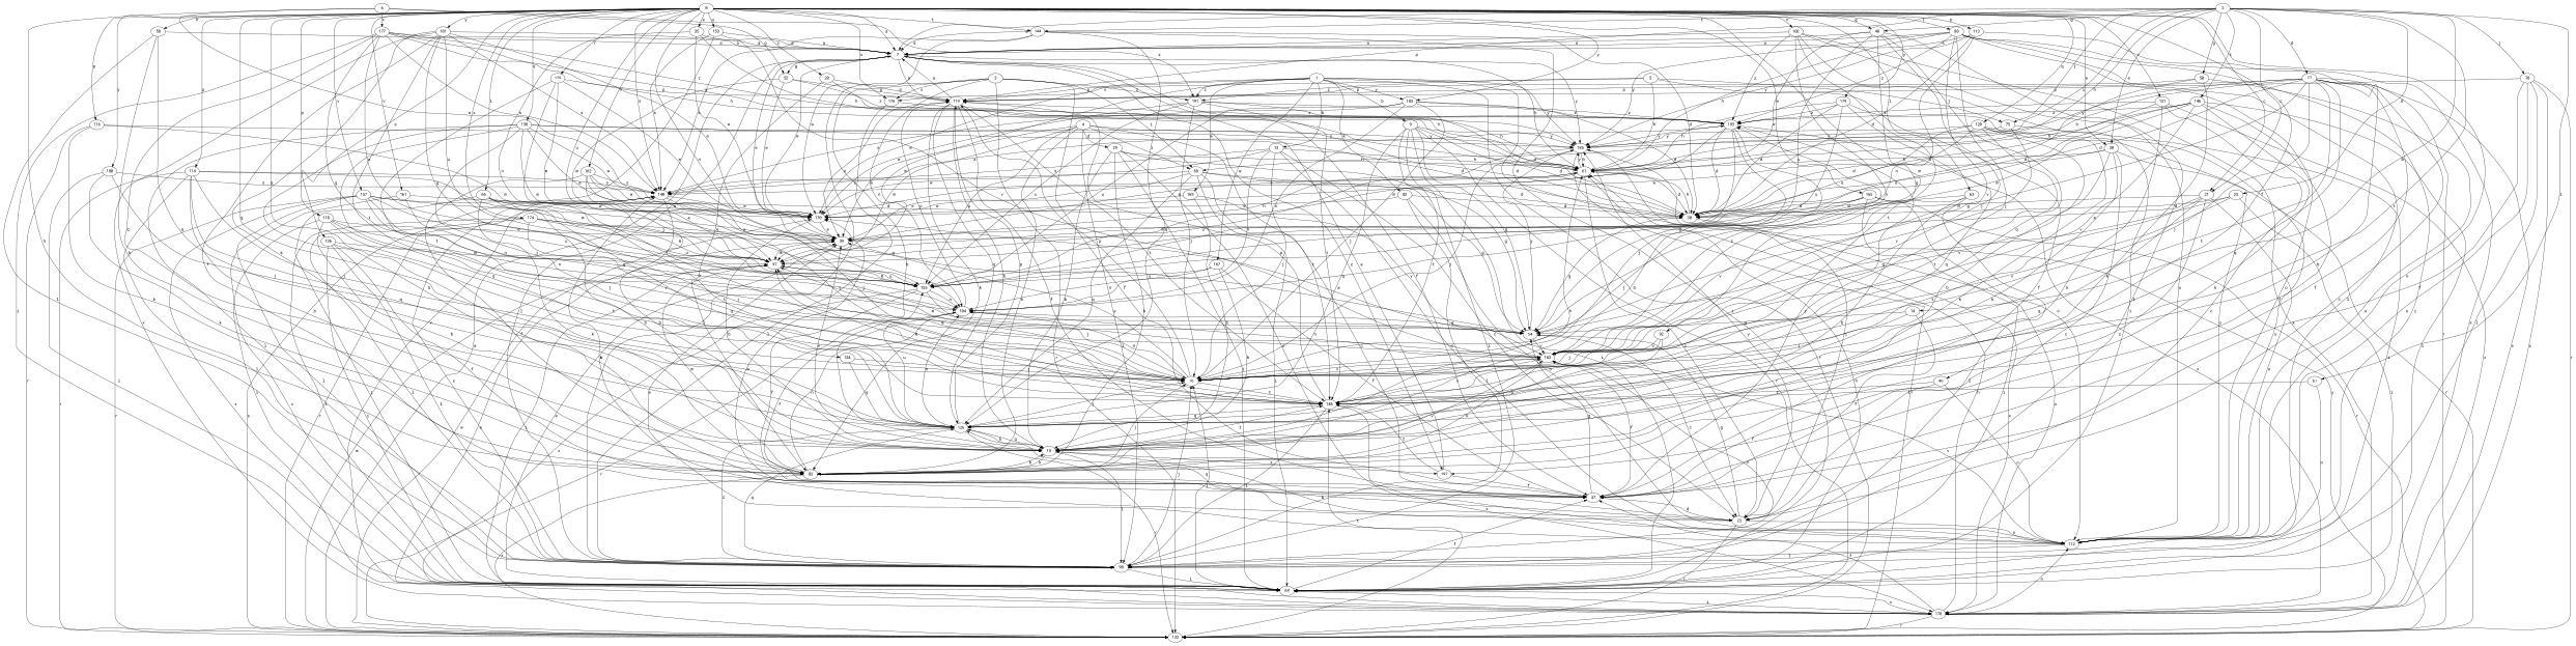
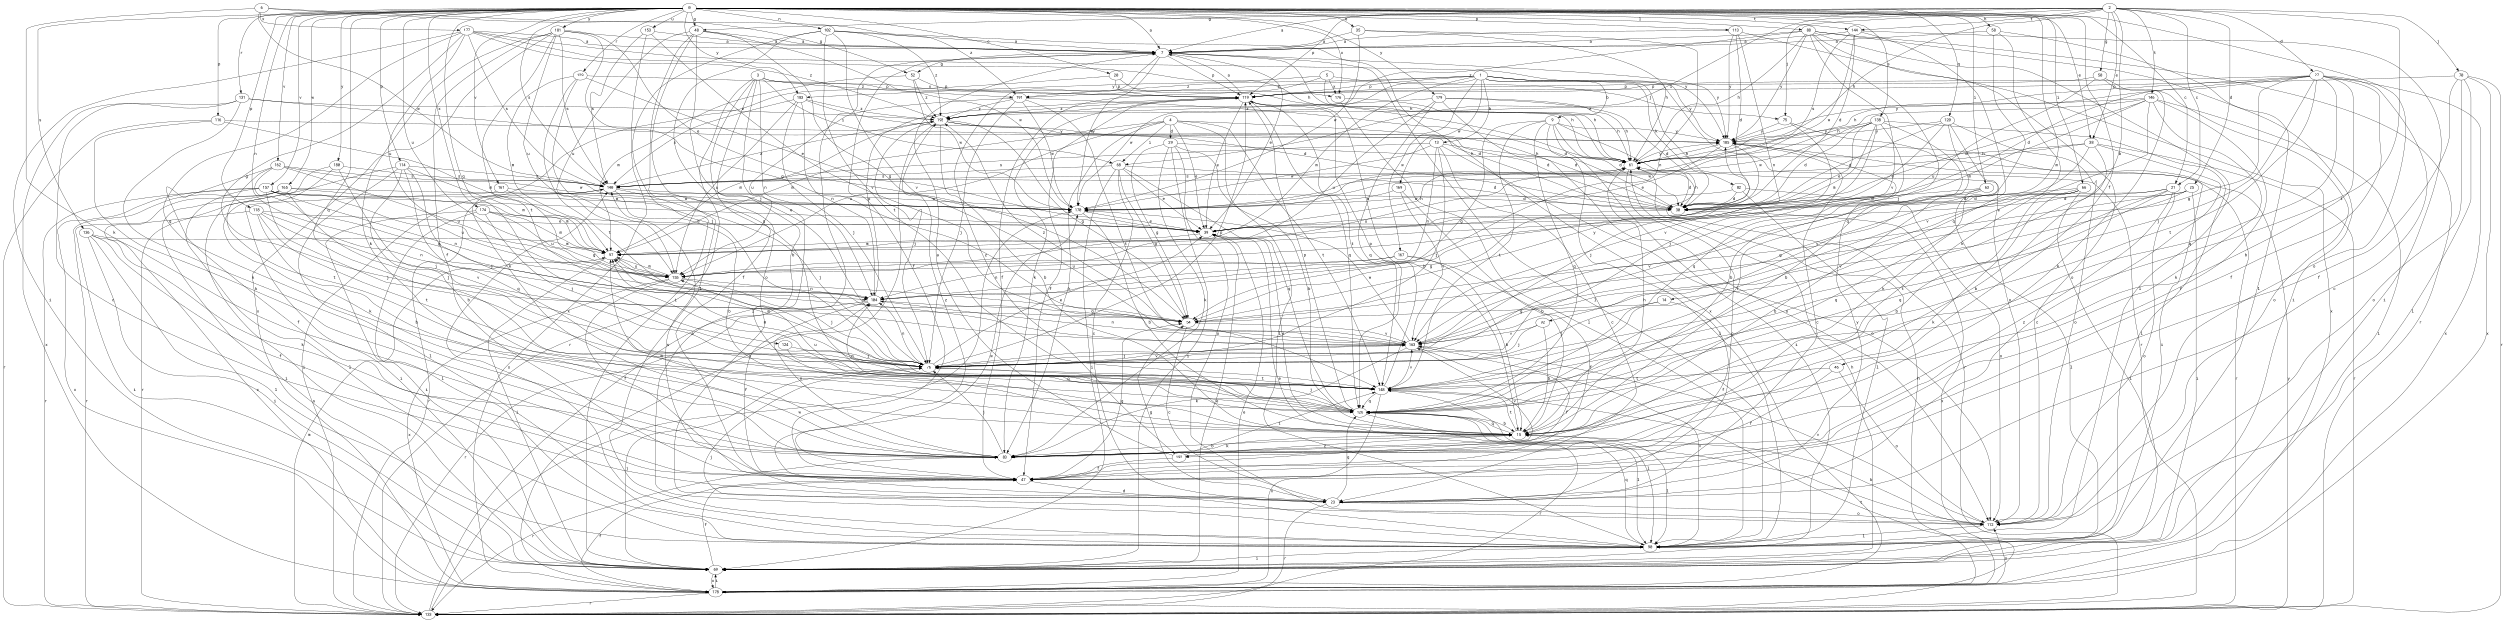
  strict digraph {
    fontname="Roboto Mono"
    node [fontname="Roboto Mono"]
    edge [fontname="Roboto Mono"]
    0
    7
    20
    21
    35
    38
    46
    48
    58
    63
    66
    88
    92
    102
    104
    112
    113
    114
    116
    118
    120
    124
    126
    129
    131
    136
    138
    140
    144
    153
    155
    157
    161
    162
    165
    174
    176
    179
    180
    181
    183
    119
    170
    185
    61
    47
    90
    39
    52
    192
    83
    148
    30
    133
    15
    23
    163
    54
    76
    69
    193
    178
    97
    1
    9
    13
    82
    167
    169
    191
    2
    14
    25
    27
    50
-   67
    68
    70
    75
    146
    3
    4
    29
    5
    6
    177
    0 -> 7 [label=a]
    0 -> 20 [label=c]
    0 -> 21 [label=c]
    0 -> 35 [label=e]
    0 -> 38 [label=e]
    0 -> 46 [label=f]
    0 -> 48 [label=g]
    0 -> 58 [label=h]
    0 -> 63 [label=i]
    0 -> 66 [label=i]
    0 -> 88 [label=l]
    0 -> 92 [label=m]
    0 -> 102 [label=n]
    0 -> 104 [label=n]
    0 -> 112 [label=o]
    0 -> 113 [label=p]
    0 -> 114 [label=p]
    0 -> 116 [label=p]
    0 -> 118 [label=p]
    0 -> 120 [label=q]
    0 -> 124 [label=q]
    0 -> 126 [label=q]
    0 -> 129 [label=r]
    0 -> 131 [label=r]
    0 -> 136 [label=s]
    0 -> 138 [label=s]
    0 -> 140 [label=s]
    0 -> 144 [label=t]
    0 -> 153 [label=u]
    0 -> 155 [label=u]
    0 -> 157 [label=v]
    0 -> 161 [label=v]
    0 -> 162 [label=v]
    0 -> 165 [label=w]
    0 -> 174 [label=x]
    0 -> 176 [label=x]
    0 -> 179 [label=y]
    0 -> 180 [label=y]
    0 -> 181 [label=y]
    0 -> 183 [label=y]
    7 -> 119 [label=p]
    7 -> 170 [label=w]
    7 -> 185 [label=y]
    7 -> 61 [label=h]
    7 -> 47 [label=f]
    7 -> 90 [label=l]
    7 -> 39 [label=e]
    7 -> 52 [label=g]
    7 -> 192 [label=z]
    20 -> 119 [label=p]
    20 -> 61 [label=h]
    20 -> 83 [label=k]
    21 -> 112 [label=o]
    21 -> 126 [label=q]
    21 -> 39 [label=e]
    21 -> 192 [label=z]
    21 -> 148 [label=t]
    21 -> 30 [label=d]
    35 -> 7 [label=a]
    35 -> 104 [label=n]
    35 -> 170 [label=w]
    35 -> 61 [label=h]
    38 -> 170 [label=w]
    38 -> 61 [label=h]
    38 -> 133 [label=r]
    38 -> 15 [label=b]
    38 -> 23 [label=c]
    38 -> 163 [label=v]
    46 -> 112 [label=o]
    46 -> 47 [label=f]
    46 -> 148 [label=t]
    48 -> 7 [label=a]
    48 -> 126 [label=q]
    48 -> 155 [label=u]
    48 -> 170 [label=w]
    48 -> 90 [label=l]
    48 -> 54 [label=g]
    48 -> 76 [label=j]
    58 -> 7 [label=a]
    58 -> 126 [label=q]
    58 -> 90 [label=l]
    58 -> 83 [label=k]
    63 -> 90 [label=l]
    63 -> 30 [label=d]
    63 -> 15 [label=b]
    63 -> 163 [label=v]
    66 -> 126 [label=q]
    66 -> 83 [label=k]
    66 -> 148 [label=t]
    66 -> 30 [label=d]
    66 -> 15 [label=b]
    66 -> 69 [label=i]
    88 -> 7 [label=a]
    88 -> 112 [label=o]
    88 -> 185 [label=y]
    88 -> 61 [label=h]
    88 -> 90 [label=l]
    88 -> 133 [label=r]
    88 -> 163 [label=v]
    88 -> 76 [label=j]
    88 -> 69 [label=i]
    88 -> 193 [label=z]
    92 -> 15 [label=b]
    92 -> 163 [label=v]
    92 -> 76 [label=j]
    102 -> 7 [label=a]
    102 -> 112 [label=o]
    102 -> 148 [label=t]
    102 -> 163 [label=v]
    102 -> 69 [label=i]
    102 -> 193 [label=z]
    102 -> 178 [label=x]
    104 -> 119 [label=p]
    104 -> 47 [label=f]
    104 -> 133 [label=r]
    104 -> 54 [label=g]
    112 -> 90 [label=l]
    112 -> 39 [label=e]
    112 -> 15 [label=b]
    112 -> 163 [label=v]
    113 -> 7 [label=a]
    113 -> 104 [label=n]
    113 -> 185 [label=y]
    113 -> 30 [label=d]
    113 -> 178 [label=x]
    114 -> 126 [label=q]
    114 -> 140 [label=s]
    114 -> 90 [label=l]
    114 -> 133 [label=r]
    114 -> 15 [label=b]
    114 -> 76 [label=j]
    114 -> 97 [label=m]
    116 -> 185 [label=y]
    116 -> 83 [label=k]
    116 -> 133 [label=r]
    116 -> 97 [label=m]
    118 -> 104 [label=n]
    118 -> 39 [label=e]
    118 -> 148 [label=t]
    118 -> 15 [label=b]
    118 -> 163 [label=v]
    118 -> 69 [label=i]
    120 -> 112 [label=o]
    120 -> 185 [label=y]
    120 -> 39 [label=e]
    120 -> 83 [label=k]
-   120 -> 148 [label=t]
    120 -> 30 [label=d]
    120 -> 15 [label=b]
    124 -> 126 [label=q]
    124 -> 76 [label=j]
    126 -> 104 [label=n]
    126 -> 155 [label=u]
    126 -> 119 [label=p]
    126 -> 90 [label=l]
    126 -> 133 [label=r]
    126 -> 15 [label=b]
    126 -> 76 [label=j]
    129 -> 119 [label=p]
    129 -> 39 [label=e]
    129 -> 148 [label=t]
    129 -> 76 [label=j]
    129 -> 97 [label=m]
    131 -> 83 [label=k]
    131 -> 30 [label=d]
    131 -> 23 [label=c]
    131 -> 193 [label=z]
    131 -> 178 [label=x]
    136 -> 47 [label=f]
    136 -> 90 [label=l]
    136 -> 83 [label=k]
    136 -> 69 [label=i]
    136 -> 97 [label=m]
    138 -> 126 [label=q]
    138 -> 170 [label=w]
    138 -> 185 [label=y]
    138 -> 90 [label=l]
    138 -> 39 [label=e]
    138 -> 30 [label=d]
    138 -> 15 [label=b]
    138 -> 76 [label=j]
    138 -> 97 [label=m]
    140 -> 170 [label=w]
    140 -> 133 [label=r]
    140 -> 15 [label=b]
    140 -> 76 [label=j]
    140 -> 193 [label=z]
    144 -> 7 [label=a]
    144 -> 126 [label=q]
    144 -> 140 [label=s]
    144 -> 170 [label=w]
    144 -> 30 [label=d]
    144 -> 69 [label=i]
    153 -> 7 [label=a]
    153 -> 140 [label=s]
    153 -> 163 [label=v]
    153 -> 178 [label=x]
    155 -> 104 [label=n]
    155 -> 47 [label=f]
    155 -> 76 [label=j]
    155 -> 178 [label=x]
    155 -> 97 [label=m]
    157 -> 104 [label=n]
    157 -> 155 [label=u]
    157 -> 170 [label=w]
    157 -> 90 [label=l]
    157 -> 39 [label=e]
    157 -> 133 [label=r]
    157 -> 76 [label=j]
    157 -> 178 [label=x]
    161 -> 170 [label=w]
    161 -> 54 [label=g]
    161 -> 69 [label=i]
    162 -> 140 [label=s]
    162 -> 155 [label=u]
    162 -> 170 [label=w]
    162 -> 47 [label=f]
    162 -> 148 [label=t]
    162 -> 54 [label=g]
    165 -> 30 [label=d]
    165 -> 133 [label=r]
    165 -> 76 [label=j]
    165 -> 69 [label=i]
    165 -> 178 [label=x]
    165 -> 97 [label=m]
    174 -> 155 [label=u]
    174 -> 90 [label=l]
    174 -> 39 [label=e]
    174 -> 76 [label=j]
    174 -> 69 [label=i]
    174 -> 97 [label=m]
    176 -> 61 [label=h]
    176 -> 90 [label=l]
    179 -> 112 [label=o]
    179 -> 126 [label=q]
    179 -> 155 [label=u]
    179 -> 61 [label=h]
    179 -> 30 [label=d]
    179 -> 193 [label=z]
    180 -> 140 [label=s]
    180 -> 83 [label=k]
    180 -> 76 [label=j]
    180 -> 69 [label=i]
    181 -> 7 [label=a]
    181 -> 140 [label=s]
    181 -> 155 [label=u]
    181 -> 47 [label=f]
    181 -> 39 [label=e]
    181 -> 83 [label=k]
    181 -> 148 [label=t]
    181 -> 54 [label=g]
    181 -> 178 [label=x]
    183 -> 104 [label=n]
    183 -> 140 [label=s]
    183 -> 155 [label=u]
    183 -> 30 [label=d]
    183 -> 76 [label=j]
    183 -> 193 [label=z]
    119 -> 7 [label=a]
    119 -> 126 [label=q]
    119 -> 47 [label=f]
    119 -> 39 [label=e]
    119 -> 83 [label=k]
    119 -> 148 [label=t]
    119 -> 15 [label=b]
    119 -> 193 [label=z]
    170 -> 39 [label=e]
    170 -> 15 [label=b]
    185 -> 61 [label=h]
    185 -> 39 [label=e]
    185 -> 133 [label=r]
    185 -> 23 [label=c]
    185 -> 76 [label=j]
    61 -> 140 [label=s]
    61 -> 155 [label=u]
    61 -> 185 [label=y]
    61 -> 30 [label=d]
    61 -> 23 [label=c]
    47 -> 23 [label=d]
    47 -> 54 [label=g]
    47 -> 193 [label=z]
    90 -> 126 [label=q]
    90 -> 140 [label=s]
    90 -> 163 [label=v]
    90 -> 76 [label=j]
    90 -> 69 [label=i]
    39 -> 61 [label=h]
    39 -> 97 [label=m]
    52 -> 119 [label=p]
    52 -> 170 [label=w]
    52 -> 193 [label=z]
    52 -> 97 [label=m]
    192 -> 7 [label=a]
    192 -> 47 [label=f]
    192 -> 148 [label=t]
    83 -> 104 [label=n]
    83 -> 133 [label=r]
    83 -> 15 [label=b]
    83 -> 163 [label=v]
    83 -> 76 [label=j]
    83 -> 97 [label=m]
    148 -> 126 [label=q]
    148 -> 119 [label=p]
    148 -> 90 [label=l]
    148 -> 163 [label=v]
    148 -> 178 [label=x]
    148 -> 97 [label=m]
    30 -> 61 [label=h]
    30 -> 54 [label=g]
    30 -> 178 [label=x]
    133 -> 7 [label=a]
    133 -> 140 [label=s]
    133 -> 170 [label=w]
    133 -> 185 [label=y]
    133 -> 148 [label=t]
    133 -> 97 [label=m]
    15 -> 126 [label=q]
    15 -> 61 [label=h]
    15 -> 90 [label=l]
    15 -> 39 [label=e]
    15 -> 192 [label=z]
    15 -> 83 [label=k]
    15 -> 148 [label=t]
    23 -> 112 [label=o]
    23 -> 126 [label=q]
    23 -> 140 [label=s]
    23 -> 170 [label=w]
    23 -> 185 [label=y]
    23 -> 133 [label=r]
    23 -> 54 [label=g]
    163 -> 104 [label=n]
    163 -> 170 [label=w]
    163 -> 47 [label=f]
    163 -> 83 [label=k]
    163 -> 76 [label=j]
    163 -> 193 [label=z]
    163 -> 97 [label=m]
    54 -> 185 [label=y]
    54 -> 23 [label=c]
    54 -> 163 [label=v]
    76 -> 104 [label=n]
    76 -> 119 [label=p]
    76 -> 39 [label=e]
    76 -> 148 [label=t]
    76 -> 163 [label=v]
    76 -> 97 [label=m]
    69 -> 61 [label=h]
    69 -> 47 [label=f]
    69 -> 39 [label=e]
    69 -> 76 [label=j]
    69 -> 178 [label=x]
    193 -> 185 [label=y]
    193 -> 30 [label=d]
    193 -> 15 [label=b]
    193 -> 54 [label=g]
    193 -> 76 [label=j]
    193 -> 178 [label=x]
    193 -> 97 [label=m]
    178 -> 112 [label=o]
    178 -> 61 [label=h]
    178 -> 47 [label=f]
    178 -> 39 [label=e]
    178 -> 133 [label=r]
    178 -> 69 [label=i]
    97 -> 155 [label=u]
    97 -> 69 [label=i]
    1 -> 112 [label=o]
    1 -> 183 [label=y]
    1 -> 119 [label=p]
    1 -> 170 [label=w]
    1 -> 185 [label=y]
    1 -> 133 [label=r]
    1 -> 97 [label=m]
    1 -> 9 [label=b]
    1 -> 13 [label=b]
    1 -> 82 [label=k]
    1 -> 167 [label=w]
    1 -> 169 [label=w]
    1 -> 191 [label=z]
    9 -> 126 [label=q]
    9 -> 185 [label=y]
    9 -> 90 [label=l]
    9 -> 148 [label=t]
    9 -> 30 [label=d]
    9 -> 133 [label=r]
    9 -> 54 [label=g]
    9 -> 69 [label=i]
    13 -> 104 [label=n]
    13 -> 112 [label=o]
    13 -> 140 [label=s]
    13 -> 170 [label=w]
    13 -> 61 [label=h]
    13 -> 23 [label=c]
    13 -> 76 [label=j]
    82 -> 112 [label=o]
    82 -> 170 [label=w]
    82 -> 90 [label=l]
    82 -> 30 [label=d]
    167 -> 104 [label=n]
    167 -> 155 [label=u]
    167 -> 47 [label=f]
    167 -> 15 [label=b]
    169 -> 170 [label=w]
    169 -> 15 [label=b]
    169 -> 163 [label=v]
    191 -> 155 [label=u]
    191 -> 170 [label=w]
    191 -> 148 [label=t]
    191 -> 30 [label=d]
    191 -> 76 [label=j]
    191 -> 193 [label=z]
    2 -> 7 [label=a]
    2 -> 21 [label=c]
    2 -> 38 [label=e]
    2 -> 48 [label=g]
    2 -> 144 [label=t]
    2 -> 119 [label=p]
    2 -> 61 [label=h]
    2 -> 148 [label=t]
    2 -> 14 [label=b]
    2 -> 25 [label=d]
    2 -> 27 [label=d]
    2 -> 50 [label=g]
-   2 -> 67 [label=i]
    2 -> 68 [label=i]
    2 -> 70 [label=j]
    2 -> 75 [label=j]
    2 -> 146 [label=t]
    14 -> 47 [label=f]
    14 -> 54 [label=g]
    14 -> 76 [label=j]
    25 -> 30 [label=d]
    25 -> 163 [label=v]
    25 -> 54 [label=g]
    25 -> 69 [label=i]
    27 -> 126 [label=q]
    27 -> 119 [label=p]
    27 -> 185 [label=y]
    27 -> 61 [label=h]
    27 -> 47 [label=f]
    27 -> 148 [label=t]
    27 -> 30 [label=d]
    27 -> 15 [label=b]
    27 -> 23 [label=c]
    27 -> 54 [label=g]
    27 -> 76 [label=j]
    27 -> 178 [label=x]
    50 -> 112 [label=o]
    50 -> 155 [label=u]
    50 -> 119 [label=p]
    50 -> 83 [label=k]
-   67 -> 112 [label=o]
-   67 -> 148 [label=t]
    68 -> 126 [label=q]
    68 -> 140 [label=s]
    68 -> 39 [label=e]
    68 -> 30 [label=d]
    68 -> 23 [label=c]
    68 -> 54 [label=g]
    68 -> 69 [label=i]
    70 -> 112 [label=o]
    70 -> 119 [label=p]
    70 -> 47 [label=f]
    70 -> 90 [label=l]
    70 -> 133 [label=r]
    70 -> 178 [label=x]
    75 -> 185 [label=y]
    75 -> 163 [label=v]
    75 -> 69 [label=i]
    146 -> 61 [label=h]
    146 -> 47 [label=f]
    146 -> 83 [label=k]
    146 -> 30 [label=d]
    146 -> 163 [label=v]
    146 -> 69 [label=i]
    146 -> 193 [label=z]
    146 -> 97 [label=m]
    3 -> 104 [label=n]
    3 -> 176 [label=x]
    3 -> 47 [label=f]
    3 -> 90 [label=l]
    3 -> 133 [label=r]
    3 -> 15 [label=b]
    3 -> 191 [label=z]
    3 -> 68 [label=i]
    4 -> 155 [label=u]
    4 -> 90 [label=l]
    4 -> 39 [label=e]
    4 -> 83 [label=k]
    4 -> 148 [label=t]
    4 -> 30 [label=d]
    4 -> 97 [label=m]
    4 -> 68 [label=i]
    4 -> 29 [label=d]
    29 -> 112 [label=o]
    29 -> 61 [label=h]
    29 -> 83 [label=k]
    29 -> 15 [label=b]
    29 -> 54 [label=g]
    29 -> 69 [label=i]
    5 -> 176 [label=x]
    5 -> 61 [label=h]
    5 -> 47 [label=f]
    5 -> 191 [label=z]
    5 -> 75 [label=j]
    6 -> 170 [label=w]
    6 -> 52 [label=g]
    6 -> 83 [label=k]
    6 -> 191 [label=z]
    6 -> 177 [label=x]
    177 -> 7 [label=a]
    177 -> 126 [label=q]
    177 -> 140 [label=s]
    177 -> 155 [label=u]
    177 -> 185 [label=y]
    177 -> 61 [label=h]
    177 -> 54 [label=g]
    177 -> 69 [label=i]
    177 -> 193 [label=z]
  }
